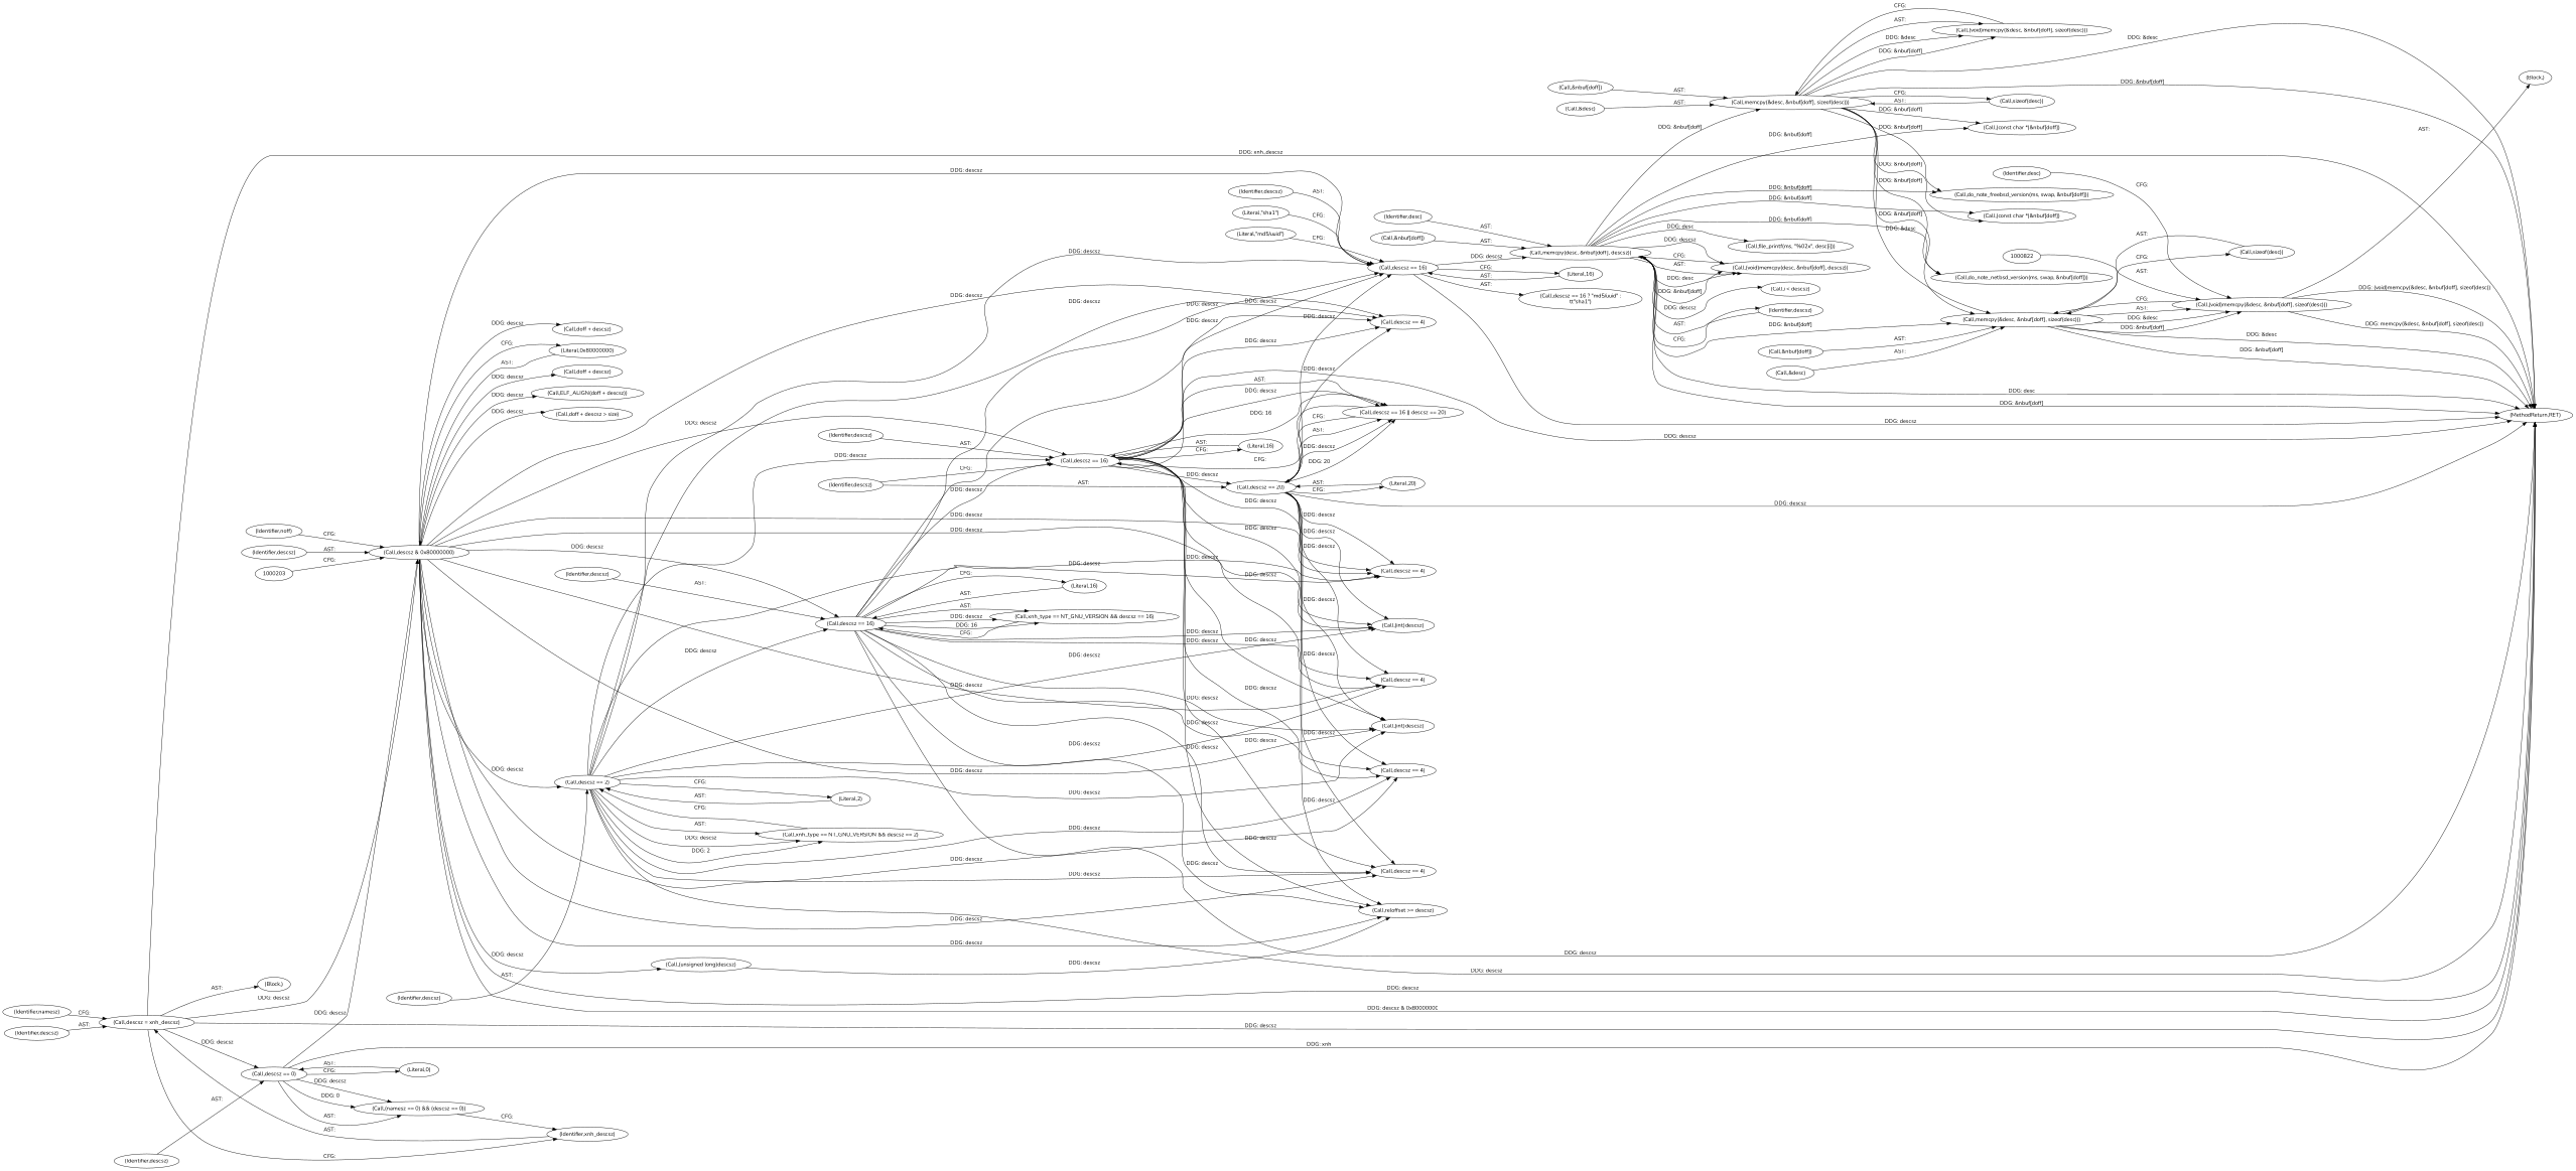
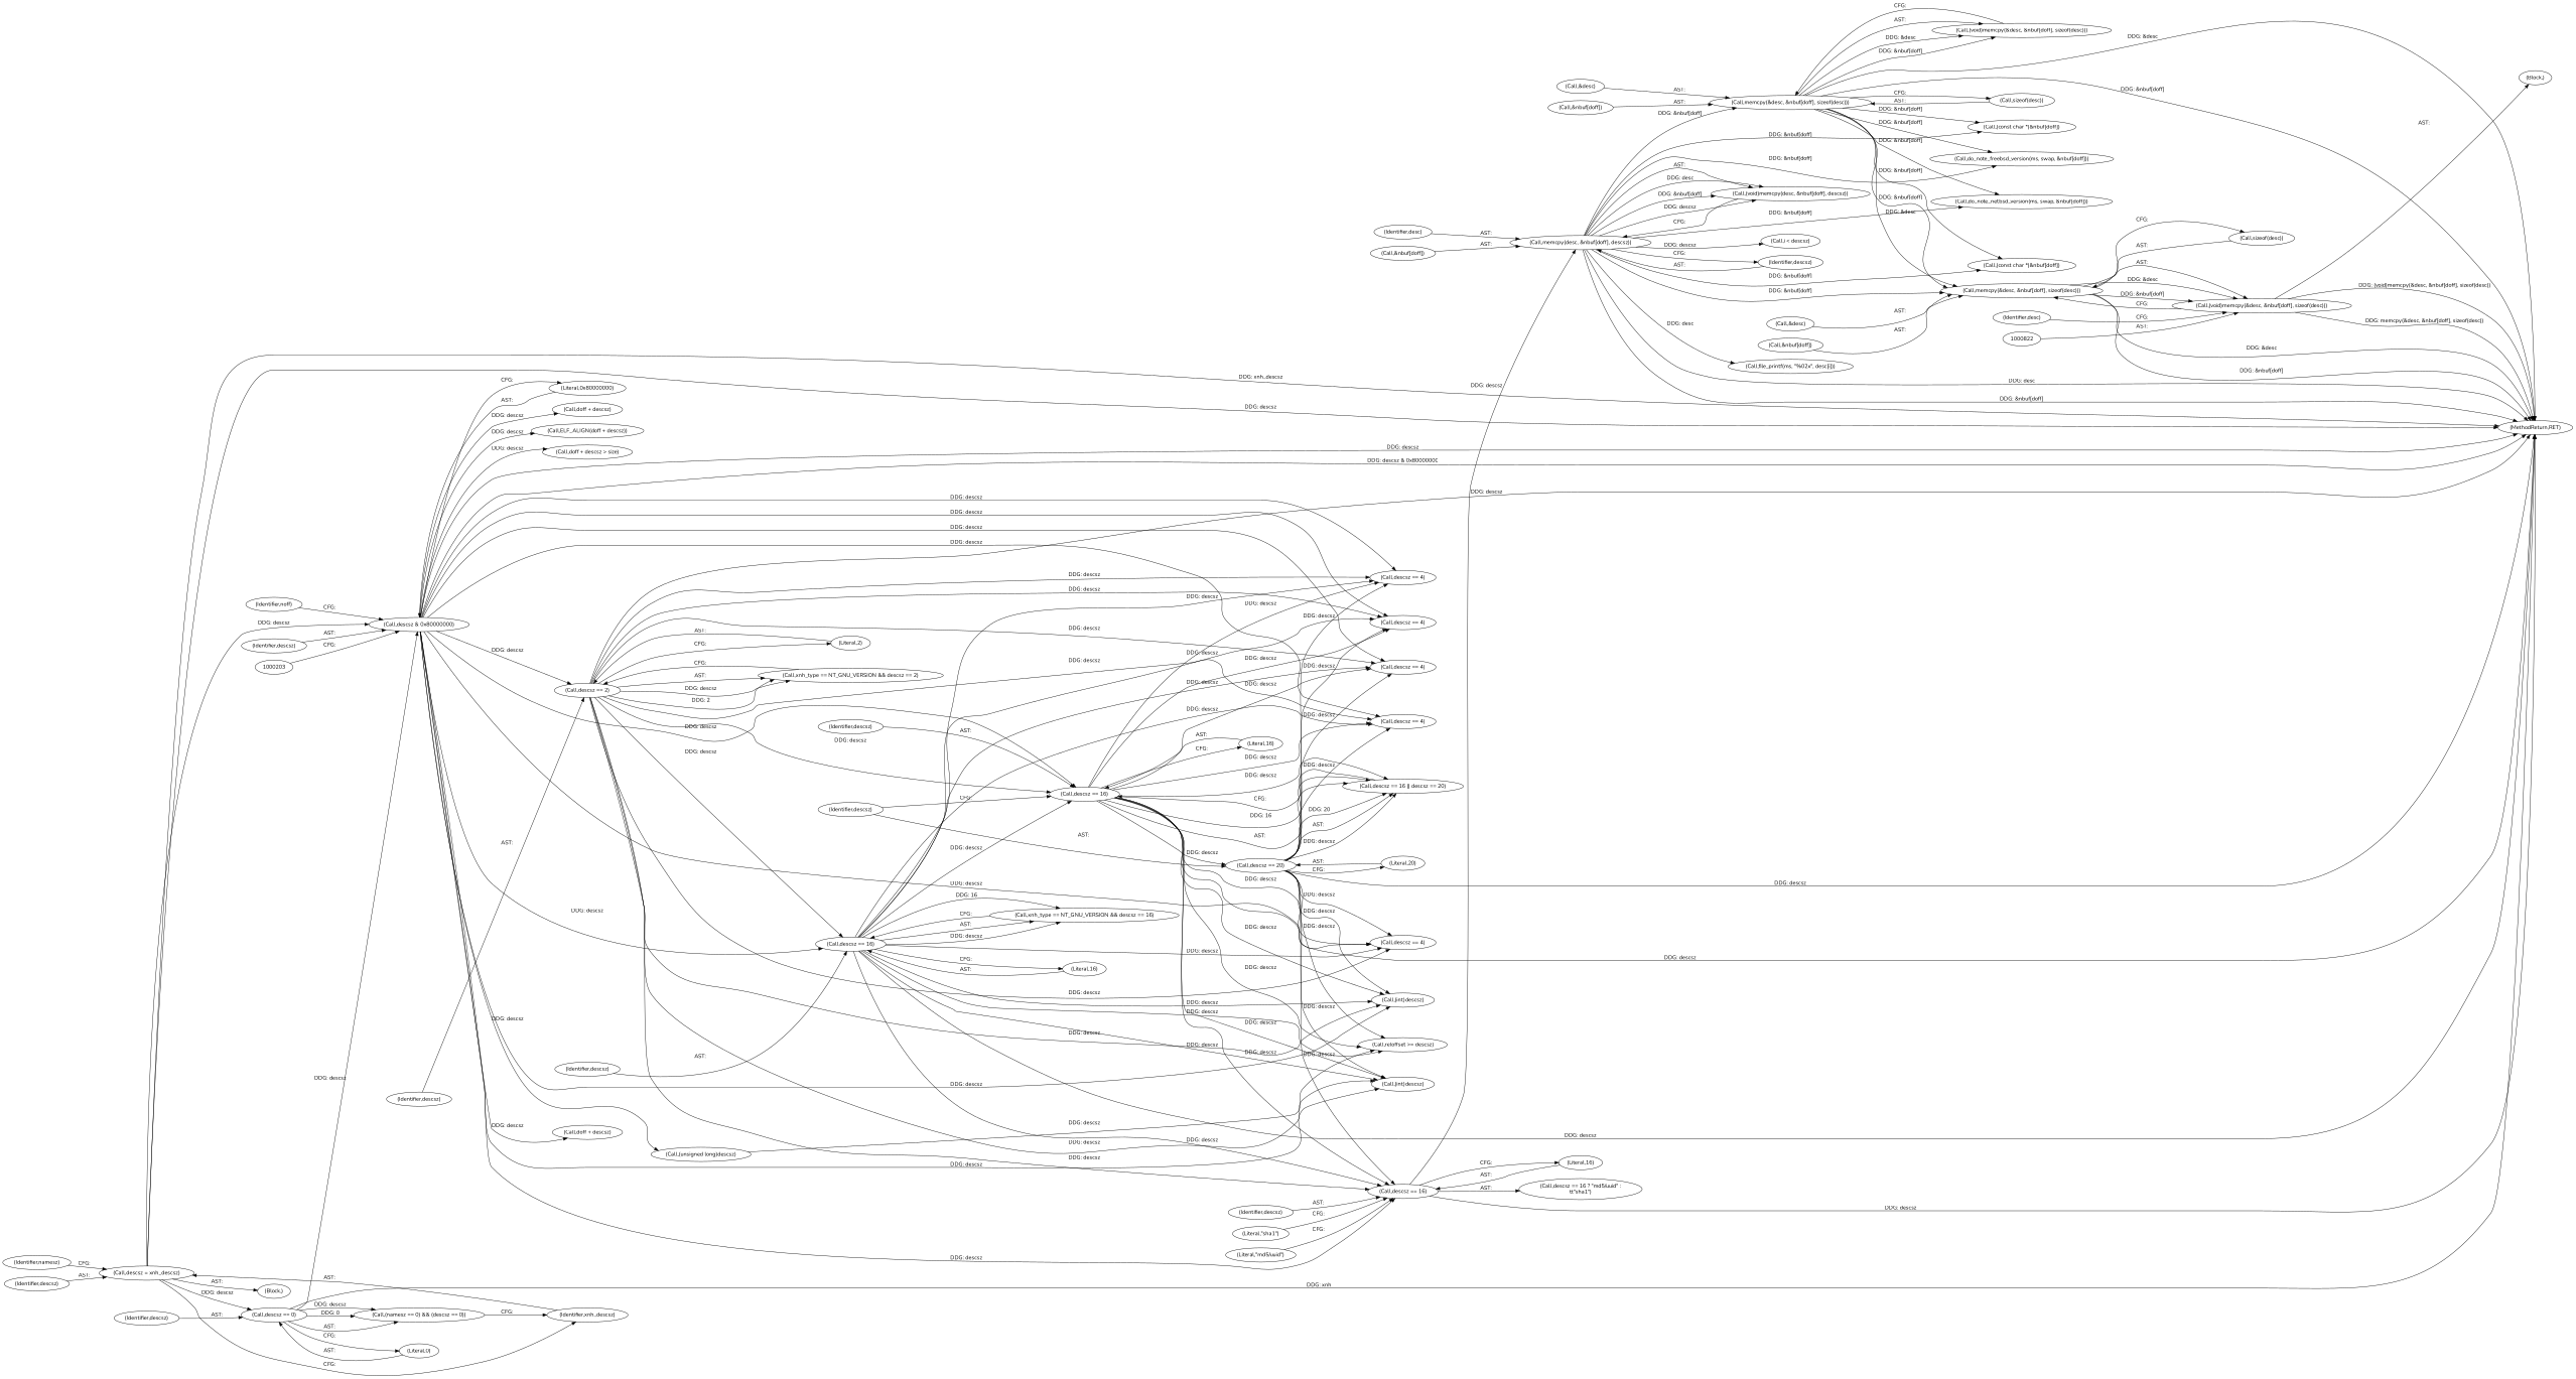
  digraph {
    fontname=Nunito
    rankdir=LR
    node [fontname=Nunito]
    edge [fontname=Nunito]
    n1 [label="(Call,memcpy(&desc, &nbuf[doff], sizeof(desc)))"]
    n2 [label="(Call,(void)memcpy(&desc, &nbuf[doff], sizeof(desc)))"]
    n3 [label="(Call,sizeof(desc))"]
    n4 [label="(MethodReturn,RET)"]
    n5 [label="(Block,)"]
    n6 [label="(Call,memcpy(&desc, &nbuf[doff], sizeof(desc)))"]
    n7 [label="(Call,do_note_netbsd_version(ms, swap, &nbuf[doff]))"]
    n8 [label="(Call,sizeof(desc))"]
    n9 [label="(Call,(const char *)&nbuf[doff])"]
    n10 [label="(Call,do_note_freebsd_version(ms, swap, &nbuf[doff]))"]
    n11 [label="(Call,(void)memcpy(&desc, &nbuf[doff], sizeof(desc)))"]
    n12 [label="(Call,(const char *)&nbuf[doff])"]
    n13 [label="(Call,memcpy(desc, &nbuf[doff], descsz))"]
    n14 [label="(Call,file_printf(ms, \"%02x\", desc[i]))"]
    n15 [label="(Call,(void)memcpy(desc, &nbuf[doff], descsz))"]
    n16 [label="(Call,i < descsz)"]
    n17 [label="(Identifier,descsz)"]
    n18 [label="(Call,descsz == 16)"]
    n19 [label="(Call,descsz == 16 ? \"md5/uuid\" :\n\t\t\"sha1\")"]
    n20 [label="(Literal,16)"]
    n21 [label="(Call,descsz == 16)"]
    n22 [label="(Call,descsz == 20)"]
    n23 [label="(Call,descsz == 4)"]
    n24 [label="(Call,(int)descsz)"]
    n25 [label="(Call,descsz == 4)"]
    n26 [label="(Call,(int)descsz)"]
    n27 [label="(Literal,16)"]
    n28 [label="(Call,descsz == 4)"]
    n29 [label="(Call,descsz == 16 || descsz == 20)"]
    n30 [label="(Call,descsz == 4)"]
    n31 [label="(Call,reloffset >= descsz)"]
    n32 [label="(Call,descsz == 4)"]
    n33 [label="(Literal,20)"]
    n34 [label="(Call,descsz == 16)"]
    n35 [label="(Literal,16)"]
    n36 [label="(Call,xnh_type == NT_GNU_VERSION && descsz == 16)"]
    n37 [label="(Call,descsz == 2)"]
    n38 [label="(Call,xnh_type == NT_GNU_VERSION && descsz == 2)"]
    n39 [label="(Literal,2)"]
    n40 [label="(Call,descsz & 0x80000000)"]
    n41 [label="(Call,doff + descsz)"]
    n42 [label="(Literal,0x80000000)"]
    n43 [label="(Call,(unsigned long)descsz)"]
    n44 [label="(Call,doff + descsz)"]
    n45 [label="(Call,ELF_ALIGN(doff + descsz))"]
    n46 [label="(Call,doff + descsz > size)"]
    n47 [label="(Call,descsz = xnh_descsz)"]
    n48 [label="(Call,descsz == 0)"]
    n49 [label="(Identifier,xnh_descsz)"]
    n50 [label="(Block,)"]
    n51 [label="(Call,(namesz == 0) && (descsz == 0))"]
    n52 [label="(Literal,0)"]
    n53 [label="(Call,&desc)"]
    n54 [label="(Identifier,desc)"]
    n55 [label="(Identifier,desc)"]
    n56 [label="(Call,&nbuf[doff])"]
    n57 [label="(Identifier,descsz)"]
    n58 [label="(Identifier,namesz)"]
    n59 [label="(Call,&desc)"]
    n60 [label="(Call,&nbuf[doff])"]
    n61 [label="(Identifier,descsz)"]
    n62 [label="(Call,&nbuf[doff])"]
    n63 [label="(Identifier,noff)"]
    n64 [label="(Literal,\"sha1\")"]
    n65 [label="(Identifier,descsz)"]
    n66 [label="(Identifier,descsz)"]
    n67 [label="(Identifier,descsz)"]
    n68 [label="(Identifier,descsz)"]
    n69 [label="(Literal,\"md5/uuid\")"]
    n70 [label="(Identifier,descsz)"]
    n71 [label="(Identifier,descsz)"]
    1000203
    1000822
    n1 -> n2 [label="AST: "]
    n1 -> n2 [label="DDG: &desc"]
    n1 -> n2 [label="DDG: &nbuf[doff]"]
    n1 -> n3 [label="CFG: "]
    n1 -> n4 [label="DDG: &desc"]
    n1 -> n4 [label="DDG: &nbuf[doff]"]
    n2 -> n1 [label="CFG: "]
    n2 -> n4 [label="DDG: memcpy(&desc, &nbuf[doff], sizeof(desc))"]
    n2 -> n4 [label="DDG: (void)memcpy(&desc, &nbuf[doff], sizeof(desc))"]
    n2 -> n5 [label="AST: "]
    n3 -> n1 [label="AST: "]
    n6 -> n1 [label="DDG: &desc"]
    n6 -> n1 [label="DDG: &nbuf[doff]"]
    n6 -> n4 [label="DDG: &desc"]
    n6 -> n4 [label="DDG: &nbuf[doff]"]
    n6 -> n7 [label="DDG: &nbuf[doff]"]
    n6 -> n8 [label="CFG: "]
    n6 -> n9 [label="DDG: &nbuf[doff]"]
    n6 -> n10 [label="DDG: &nbuf[doff]"]
    n6 -> n11 [label="AST: "]
    n6 -> n11 [label="DDG: &desc"]
    n6 -> n11 [label="DDG: &nbuf[doff]"]
    n6 -> n12 [label="DDG: &nbuf[doff]"]
    n8 -> n6 [label="AST: "]
    n11 -> n6 [label="CFG: "]
    n13 -> n1 [label="DDG: &nbuf[doff]"]
    n13 -> n4 [label="DDG: desc"]
    n13 -> n4 [label="DDG: &nbuf[doff]"]
    n13 -> n6 [label="DDG: &nbuf[doff]"]
    n13 -> n7 [label="DDG: &nbuf[doff]"]
    n13 -> n9 [label="DDG: &nbuf[doff]"]
    n13 -> n10 [label="DDG: &nbuf[doff]"]
    n13 -> n12 [label="DDG: &nbuf[doff]"]
    n13 -> n14 [label="DDG: desc"]
    n13 -> n15 [label="AST: "]
    n13 -> n15 [label="DDG: desc"]
    n13 -> n15 [label="DDG: &nbuf[doff]"]
    n13 -> n15 [label="DDG: descsz"]
    n13 -> n16 [label="DDG: descsz"]
    n13 -> n17 [label="CFG: "]
    n15 -> n13 [label="CFG: "]
    n17 -> n13 [label="AST: "]
    n18 -> n4 [label="DDG: descsz"]
    n18 -> n13 [label="DDG: descsz"]
    n18 -> n19 [label="AST: "]
    n18 -> n20 [label="CFG: "]
    n20 -> n18 [label="AST: "]
    n21 -> n4 [label="DDG: descsz"]
    n21 -> n18 [label="DDG: descsz"]
    n21 -> n22 [label="DDG: descsz"]
    n21 -> n23 [label="DDG: descsz"]
    n21 -> n24 [label="DDG: descsz"]
    n21 -> n25 [label="DDG: descsz"]
    n21 -> n26 [label="DDG: descsz"]
    n21 -> n27 [label="CFG: "]
    n21 -> n28 [label="DDG: descsz"]
    n21 -> n29 [label="AST: "]
    n21 -> n29 [label="DDG: descsz"]
    n21 -> n29 [label="DDG: 16"]
    n21 -> n30 [label="DDG: descsz"]
    n21 -> n31 [label="DDG: descsz"]
    n21 -> n32 [label="DDG: descsz"]
    n22 -> n4 [label="DDG: descsz"]
    n22 -> n18 [label="DDG: descsz"]
    n22 -> n23 [label="DDG: descsz"]
    n22 -> n24 [label="DDG: descsz"]
    n22 -> n25 [label="DDG: descsz"]
    n22 -> n26 [label="DDG: descsz"]
    n22 -> n28 [label="DDG: descsz"]
    n22 -> n29 [label="AST: "]
    n22 -> n29 [label="DDG: descsz"]
    n22 -> n29 [label="DDG: 20"]
    n22 -> n30 [label="DDG: descsz"]
    n22 -> n31 [label="DDG: descsz"]
    n22 -> n32 [label="DDG: descsz"]
    n22 -> n33 [label="CFG: "]
    n27 -> n21 [label="AST: "]
    n29 -> n21 [label="CFG: "]
-   n29 -> n22 [label="CFG: "]
    n33 -> n22 [label="AST: "]
    n34 -> n4 [label="DDG: descsz"]
    n34 -> n18 [label="DDG: descsz"]
    n34 -> n21 [label="DDG: descsz"]
    n34 -> n23 [label="DDG: descsz"]
    n34 -> n24 [label="DDG: descsz"]
    n34 -> n25 [label="DDG: descsz"]
    n34 -> n26 [label="DDG: descsz"]
    n34 -> n28 [label="DDG: descsz"]
    n34 -> n30 [label="DDG: descsz"]
    n34 -> n31 [label="DDG: descsz"]
    n34 -> n32 [label="DDG: descsz"]
    n34 -> n35 [label="CFG: "]
    n34 -> n36 [label="AST: "]
    n34 -> n36 [label="DDG: descsz"]
    n34 -> n36 [label="DDG: 16"]
    n35 -> n34 [label="AST: "]
    n36 -> n34 [label="CFG: "]
    n37 -> n4 [label="DDG: descsz"]
    n37 -> n18 [label="DDG: descsz"]
    n37 -> n21 [label="DDG: descsz"]
    n37 -> n23 [label="DDG: descsz"]
    n37 -> n24 [label="DDG: descsz"]
    n37 -> n25 [label="DDG: descsz"]
    n37 -> n26 [label="DDG: descsz"]
    n37 -> n28 [label="DDG: descsz"]
    n37 -> n30 [label="DDG: descsz"]
    n37 -> n32 [label="DDG: descsz"]
    n37 -> n34 [label="DDG: descsz"]
    n37 -> n38 [label="AST: "]
    n37 -> n38 [label="DDG: descsz"]
    n37 -> n38 [label="DDG: 2"]
    n37 -> n39 [label="CFG: "]
    n38 -> n37 [label="CFG: "]
    n39 -> n37 [label="AST: "]
    n40 -> n4 [label="DDG: descsz"]
    n40 -> n4 [label="DDG: descsz & 0x80000000"]
    n40 -> n18 [label="DDG: descsz"]
    n40 -> n21 [label="DDG: descsz"]
    n40 -> n23 [label="DDG: descsz"]
    n40 -> n24 [label="DDG: descsz"]
    n40 -> n25 [label="DDG: descsz"]
    n40 -> n26 [label="DDG: descsz"]
    n40 -> n28 [label="DDG: descsz"]
    n40 -> n30 [label="DDG: descsz"]
-   n40 -> n31 [label="DDG: descsz"]
    n40 -> n32 [label="DDG: descsz"]
    n40 -> n34 [label="DDG: descsz"]
    n40 -> n37 [label="DDG: descsz"]
    n40 -> n41 [label="DDG: descsz"]
    n40 -> n42 [label="CFG: "]
    n40 -> n43 [label="DDG: descsz"]
    n40 -> n44 [label="DDG: descsz"]
    n40 -> n45 [label="DDG: descsz"]
    n40 -> n46 [label="DDG: descsz"]
    n42 -> n40 [label="AST: "]
    n43 -> n31 [label="DDG: descsz"]
    n47 -> n4 [label="DDG: descsz"]
    n47 -> n4 [label="DDG: xnh_descsz"]
    n47 -> n40 [label="DDG: descsz"]
    n47 -> n48 [label="DDG: descsz"]
    n47 -> n49 [label="CFG: "]
    n47 -> n50 [label="AST: "]
    n48 -> n4 [label="DDG: xnh"]
    n48 -> n40 [label="DDG: descsz"]
    n48 -> n51 [label="AST: "]
    n48 -> n51 [label="DDG: descsz"]
    n48 -> n51 [label="DDG: 0"]
    n48 -> n52 [label="CFG: "]
    n49 -> n47 [label="AST: "]
    n51 -> n49 [label="CFG: "]
    n52 -> n48 [label="AST: "]
    n53 -> n6 [label="AST: "]
    n54 -> n13 [label="AST: "]
    n55 -> n2 [label="CFG: "]
    n56 -> n1 [label="AST: "]
    n57 -> n34 [label="AST: "]
    n58 -> n47 [label="CFG: "]
    n59 -> n1 [label="AST: "]
    n60 -> n6 [label="AST: "]
    n61 -> n18 [label="AST: "]
    n62 -> n13 [label="AST: "]
    n63 -> n40 [label="CFG: "]
    n64 -> n18 [label="CFG: "]
    n65 -> n21 [label="AST: "]
    n66 -> n21 [label="CFG: "]
    n66 -> n22 [label="AST: "]
    n67 -> n40 [label="AST: "]
    n68 -> n37 [label="AST: "]
    n69 -> n18 [label="CFG: "]
    n70 -> n47 [label="AST: "]
    n71 -> n48 [label="AST: "]
    1000203 -> n40 [label="CFG: "]
    1000822 -> n2 [label="AST: "]
  }
